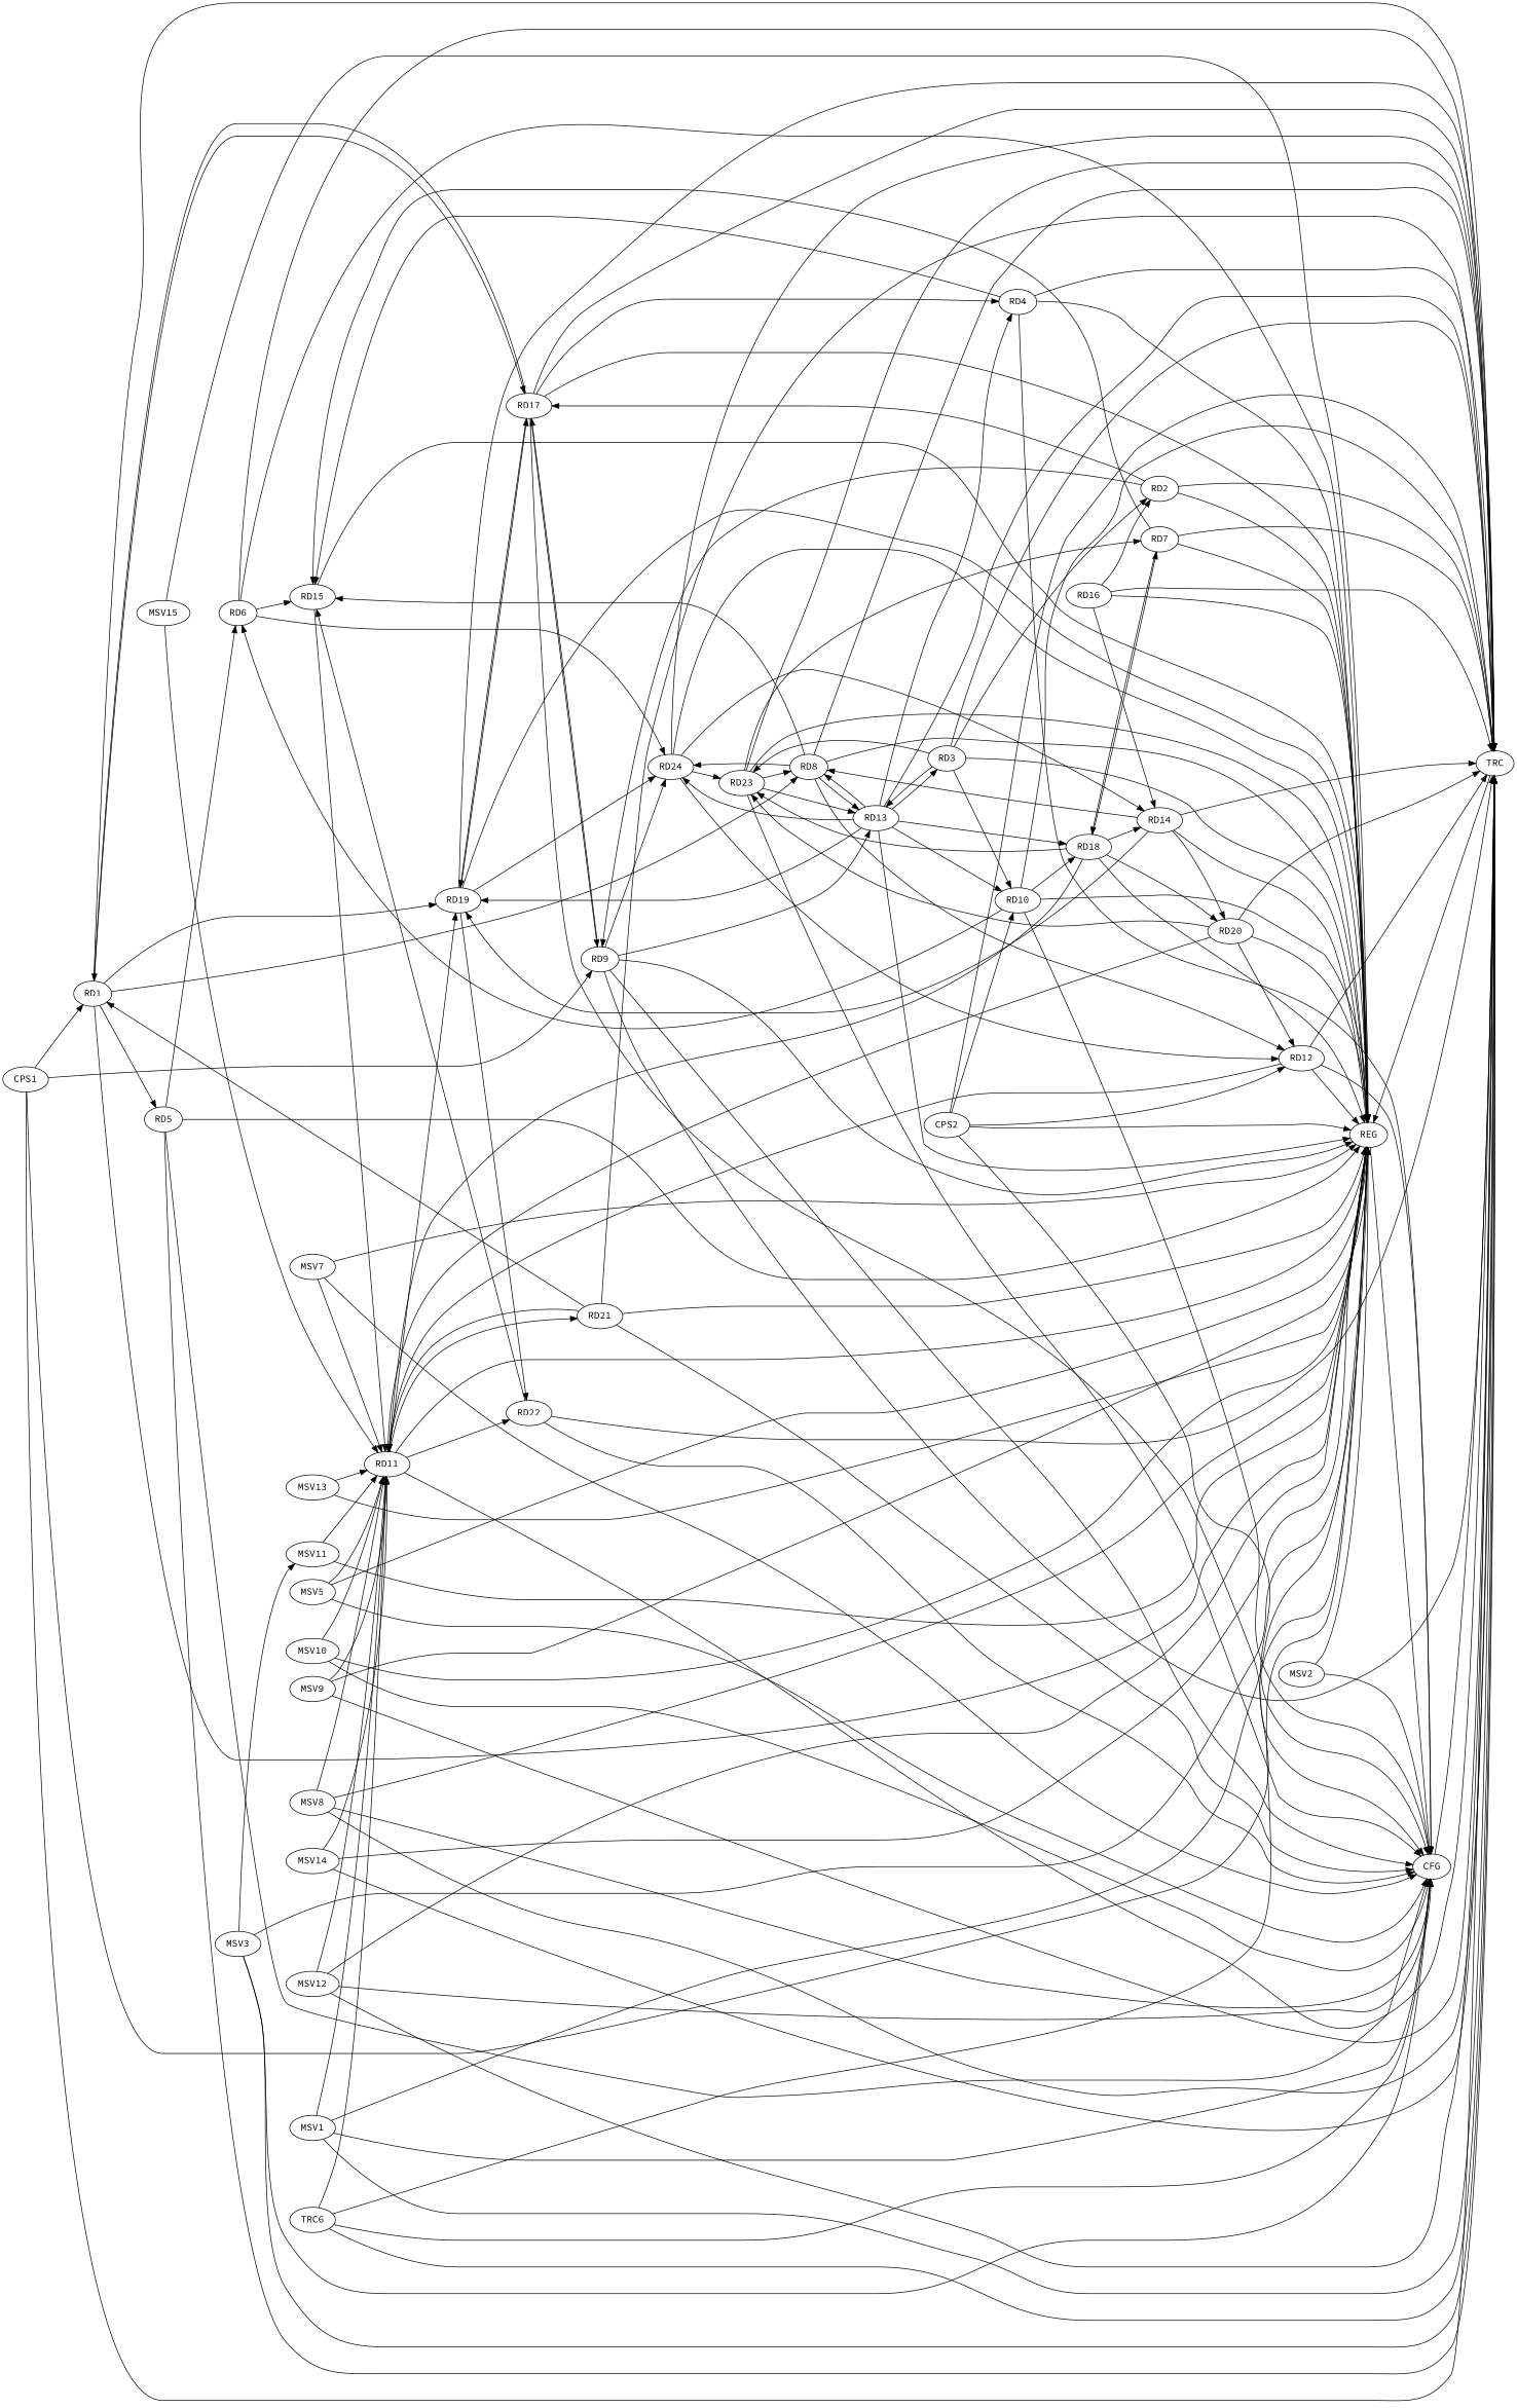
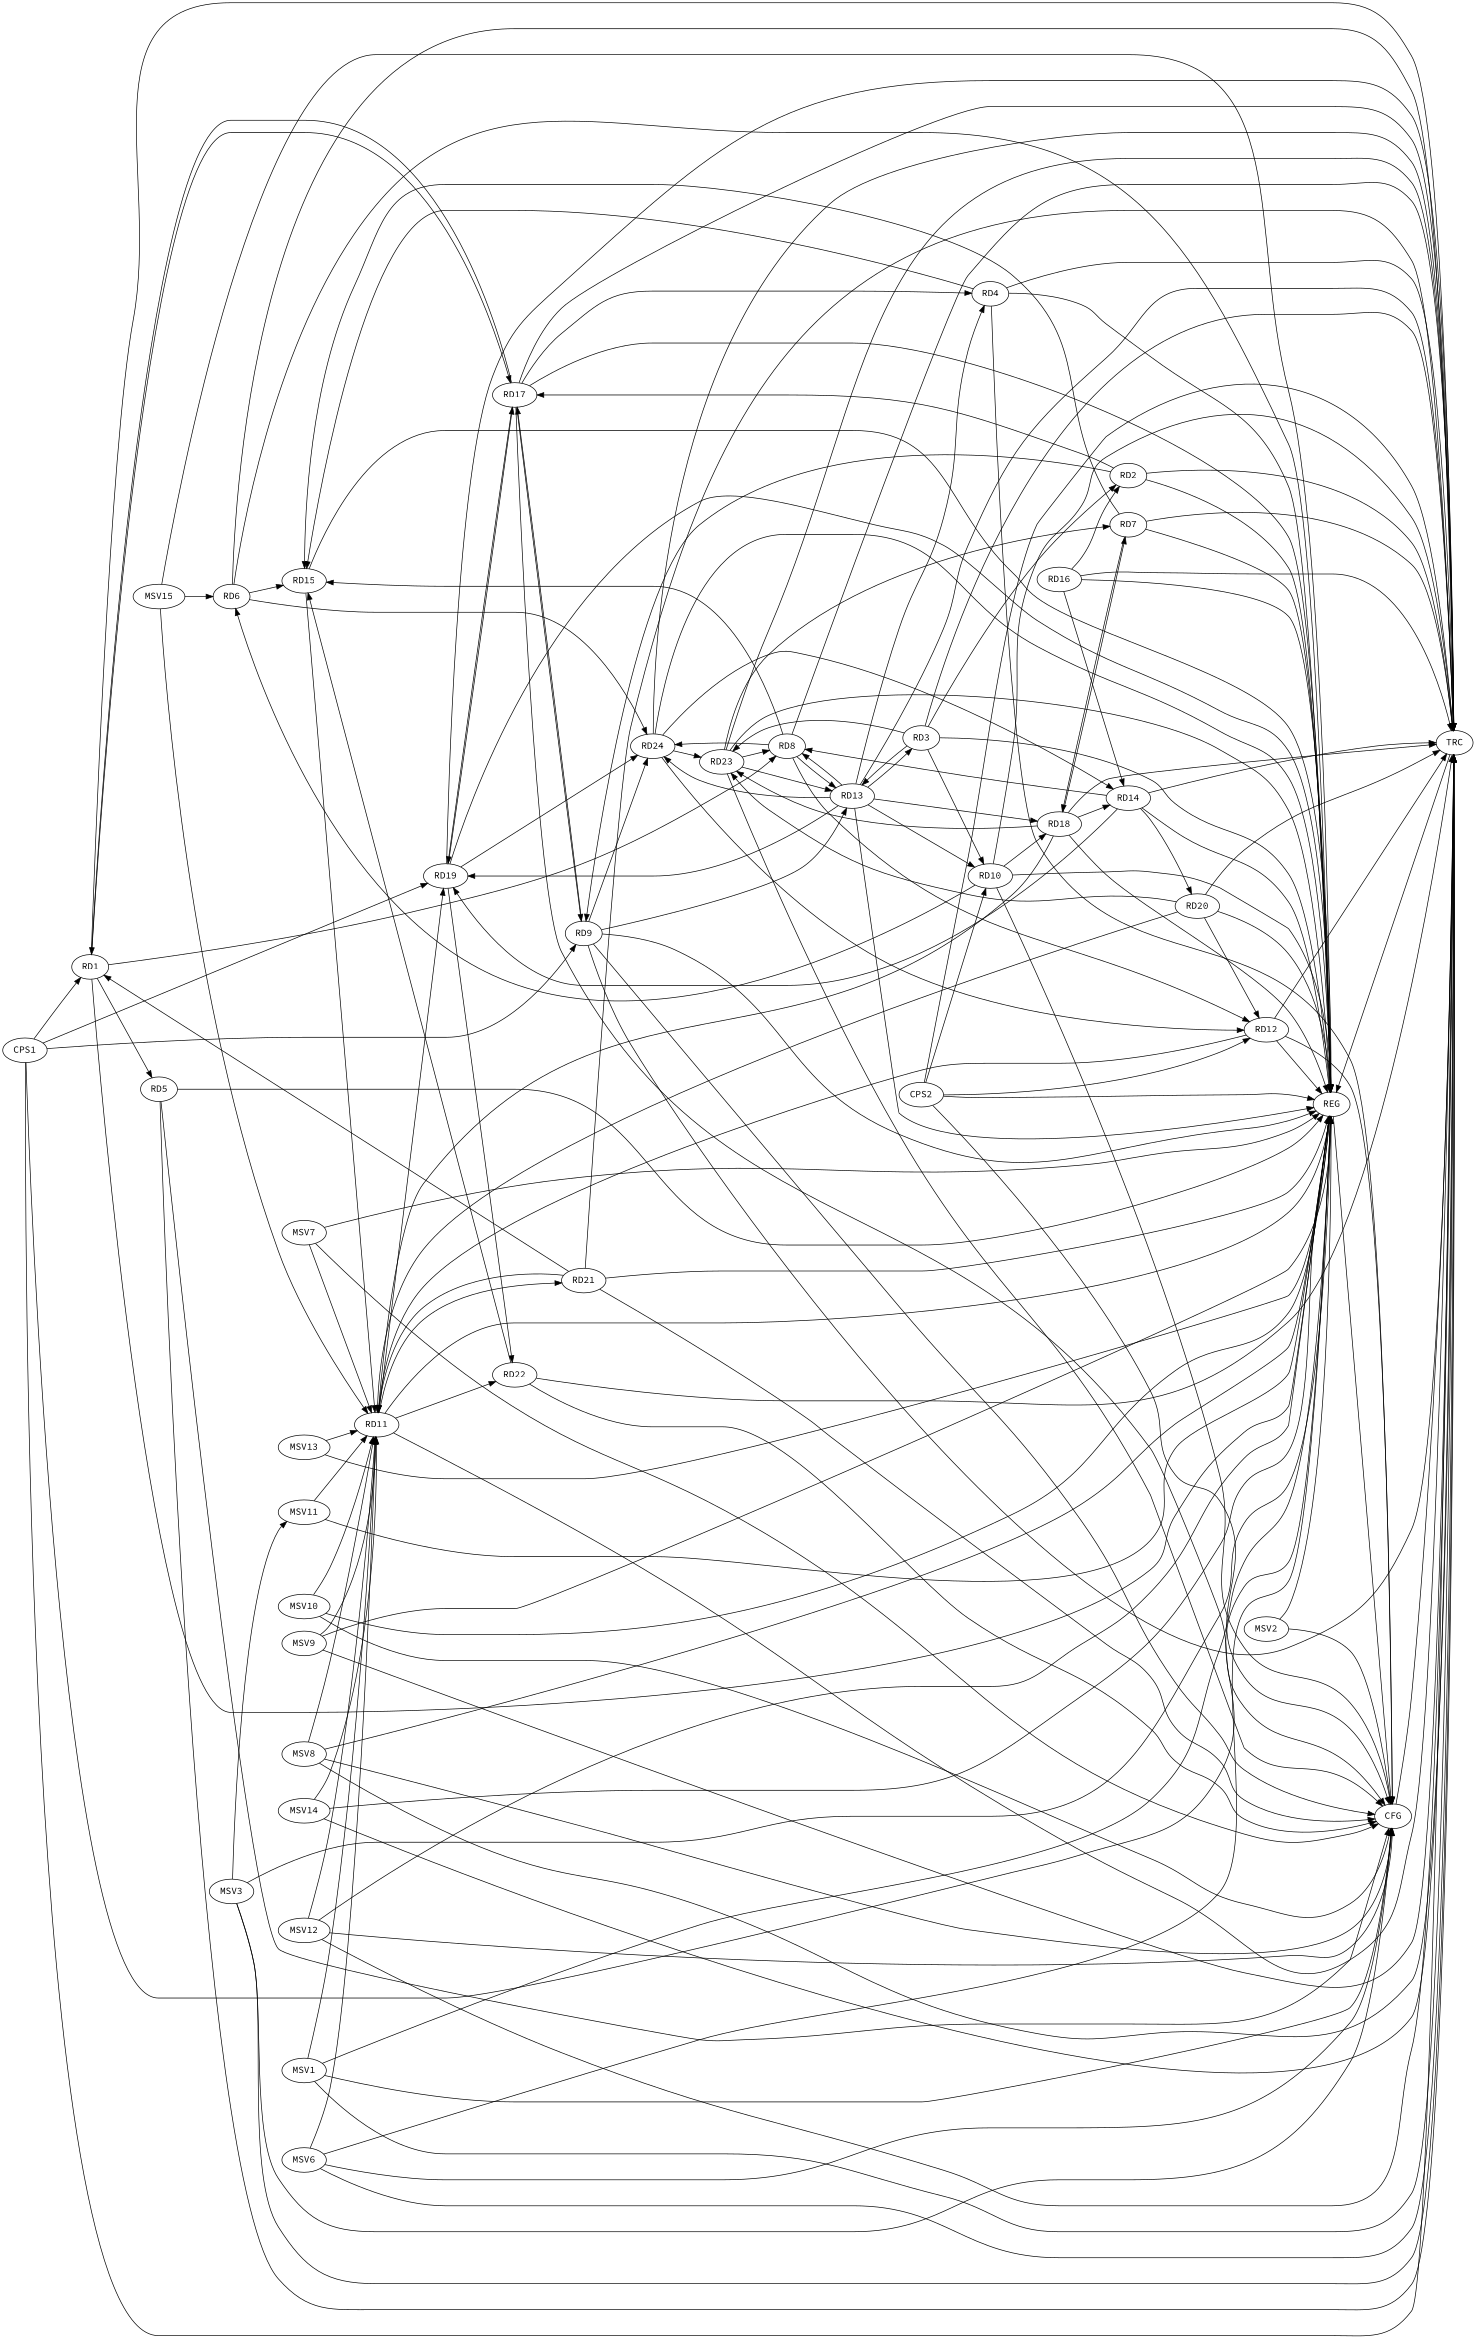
  strict digraph {
    fontname="Source Code Pro"
    rankdir=LR
    node [fontname="Source Code Pro"]
    edge [fontname="Source Code Pro"]
    n1 [label=RD1]
    n2 [label=RD5]
    n3 [label=RD8]
    n4 [label=RD17]
    n5 [label=RD19]
    n6 [label=REG]
    n7 [label=TRC]
    n8 [label=CFG]
    n9 [label=RD6]
    n10 [label=RD13]
    n11 [label=RD15]
    n12 [label=RD24]
    n13 [label=RD12]
    n14 [label=RD9]
    n15 [label=RD4]
    n16 [label=RD22]
    n17 [label=RD2]
    n18 [label=RD3]
    n19 [label=RD10]
    n20 [label=RD23]
    n21 [label=RD18]
    n22 [label=RD7]
    n23 [label=RD11]
    n24 [label=RD14]
    n25 [label=RD21]
    n26 [label=RD20]
    n27 [label=RD16]
    n28 [label=CPS1]
    n29 [label=CPS2]
    n30 [label=MSV1]
    n31 [label=MSV2]
    n32 [label=MSV3]
    n33 [label=MSV11]
-   n34 [label=MSV5]
-   n35 [label=TRC6]
+   n35 [label=MSV6]
    n36 [label=MSV7]
    n37 [label=MSV8]
    n38 [label=MSV9]
    n39 [label=MSV10]
    n40 [label=MSV12]
    n41 [label=MSV13]
    n42 [label=MSV14]
    n43 [label=MSV15]
    n1 -> n2
    n1 -> n3
    n1 -> n4
-   n1 -> n5
+   n28 -> n5
    n1 -> n6
    n1 -> n7
    n2 -> n6
    n2 -> n7
    n2 -> n8
-   n2 -> n9
-   n3 -> n6
+   n43 -> n9
    n3 -> n7
    n3 -> n10
    n3 -> n11
    n3 -> n12
    n3 -> n13
    n4 -> n1
    n4 -> n5
    n4 -> n6
    n4 -> n7
    n4 -> n8
    n4 -> n14
    n4 -> n15
    n5 -> n4
    n5 -> n6
    n5 -> n7
    n5 -> n12
    n5 -> n16
    n6 -> n8
    n7 -> n6
    n8 -> n7
    n9 -> n6
    n9 -> n7
    n9 -> n11
    n9 -> n12
    n10 -> n3
    n10 -> n5
    n10 -> n6
    n10 -> n7
    n10 -> n12
    n10 -> n15
    n10 -> n18
    n10 -> n19
    n10 -> n21
    n11 -> n6
    n11 -> n23
    n12 -> n6
    n12 -> n7
    n12 -> n13
    n12 -> n20
    n12 -> n24
    n13 -> n6
    n13 -> n7
    n13 -> n8
    n13 -> n23
    n14 -> n4
    n14 -> n6
    n14 -> n7
    n14 -> n8
    n14 -> n10
    n14 -> n12
    n15 -> n6
    n15 -> n7
    n15 -> n8
    n15 -> n11
    n16 -> n7
    n16 -> n8
    n16 -> n11
    n17 -> n4
    n17 -> n6
    n17 -> n7
    n17 -> n14
    n18 -> n6
    n18 -> n7
    n18 -> n10
    n18 -> n17
    n18 -> n19
    n18 -> n20
    n19 -> n6
    n19 -> n7
    n19 -> n8
    n19 -> n9
    n19 -> n21
    n20 -> n3
    n20 -> n6
    n20 -> n7
    n20 -> n8
    n20 -> n10
    n20 -> n22
    n21 -> n6
-   n21 -> n26
+   n21 -> n7
    n21 -> n20
    n21 -> n22
    n21 -> n23
    n21 -> n24
    n22 -> n6
    n22 -> n7
    n22 -> n11
    n22 -> n21
    n23 -> n5
    n23 -> n6
    n23 -> n7
    n23 -> n16
    n23 -> n25
    n24 -> n3
    n24 -> n5
    n24 -> n6
    n24 -> n7
    n24 -> n26
    n25 -> n1
    n25 -> n6
    n25 -> n7
    n25 -> n8
    n25 -> n23
    n26 -> n6
    n26 -> n7
    n26 -> n13
    n26 -> n20
    n26 -> n23
    n27 -> n6
    n27 -> n7
    n27 -> n17
    n27 -> n24
    n28 -> n1
    n28 -> n6
    n28 -> n7
    n28 -> n14
    n29 -> n6
    n29 -> n7
    n29 -> n8
    n29 -> n13
    n29 -> n19
    n30 -> n6
    n30 -> n7
    n30 -> n8
    n30 -> n23
    n31 -> n6
    n31 -> n8
    n32 -> n6
    n32 -> n7
    n32 -> n8
    n32 -> n33
    n33 -> n6
    n33 -> n23
-   n34 -> n6
-   n34 -> n8
-   n34 -> n23
    n35 -> n6
    n35 -> n7
    n35 -> n8
    n35 -> n23
    n36 -> n6
    n36 -> n8
    n36 -> n23
    n37 -> n6
    n37 -> n7
    n37 -> n8
    n37 -> n23
    n38 -> n6
    n38 -> n7
    n38 -> n23
    n39 -> n6
    n39 -> n8
    n39 -> n23
    n40 -> n6
    n40 -> n7
    n40 -> n8
    n40 -> n23
    n41 -> n6
    n41 -> n23
    n42 -> n6
    n42 -> n7
    n42 -> n23
    n43 -> n6
    n43 -> n23
  }
